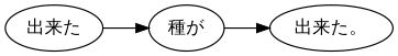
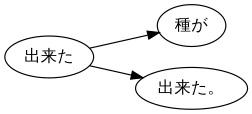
  digraph {
    fontname="Comic Neue"
    rankdir=LR
    node [fontname="Comic Neue"]
    edge [fontname="Comic Neue"]
    n1 [label="出来た"]
    n2 [label="種が"]
    n3 [label="出来た。"]
    n1 -> n2
-   n2 -> n3
+   n1 -> n3
  }
